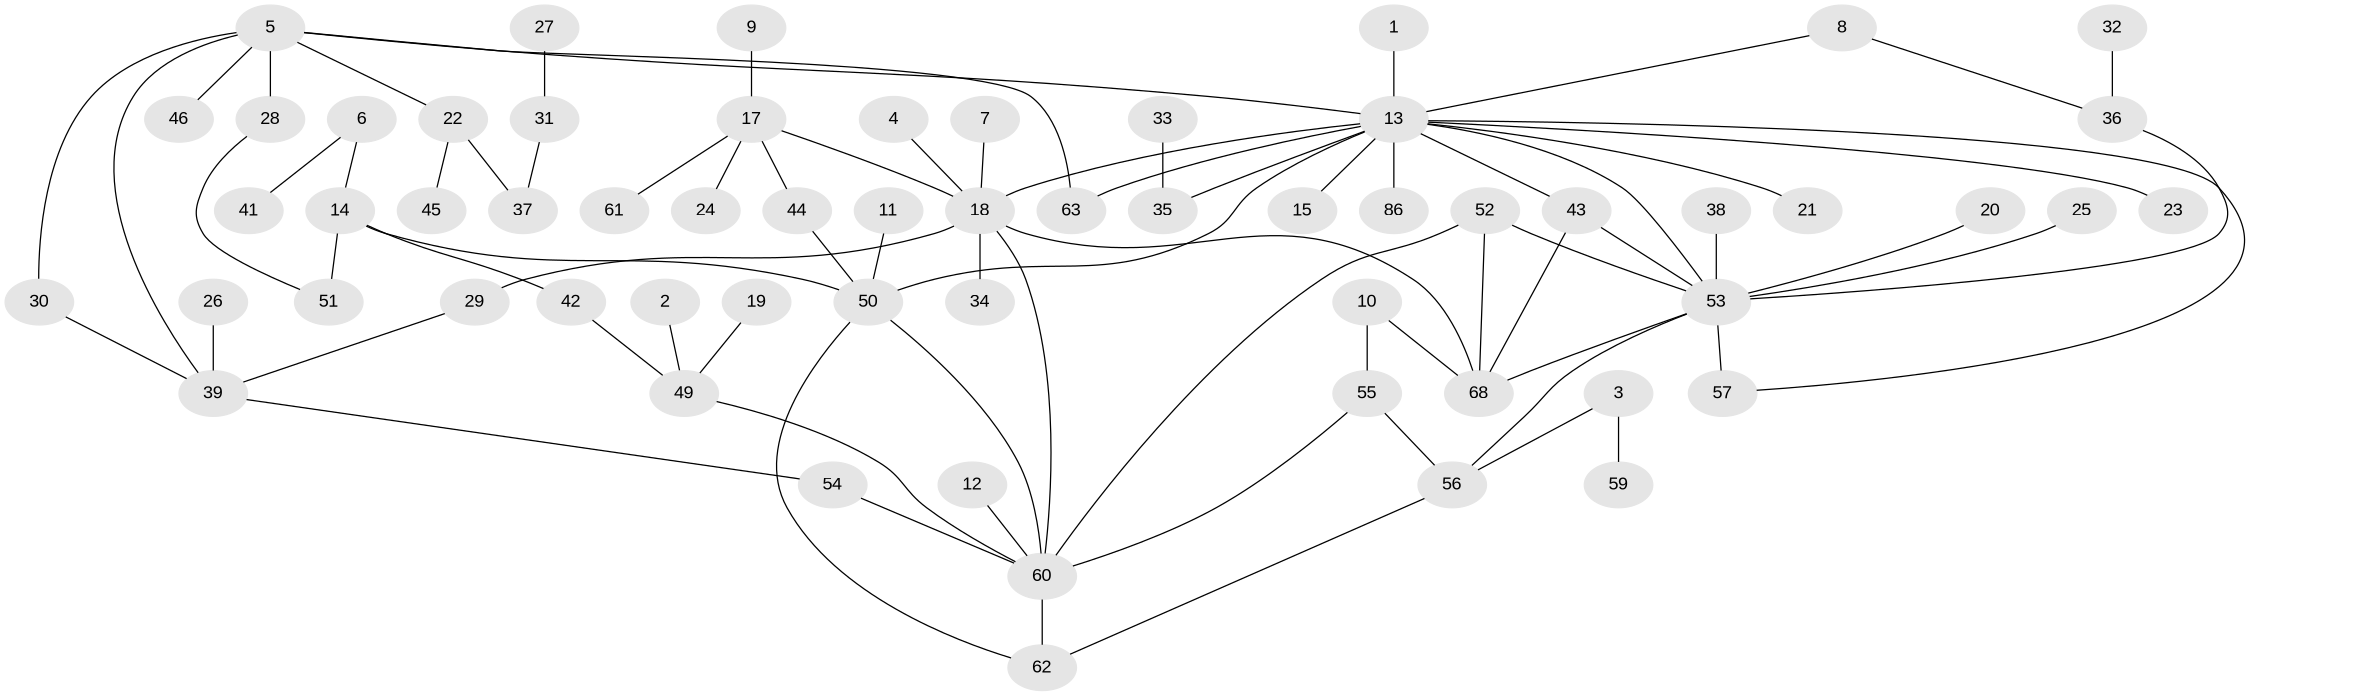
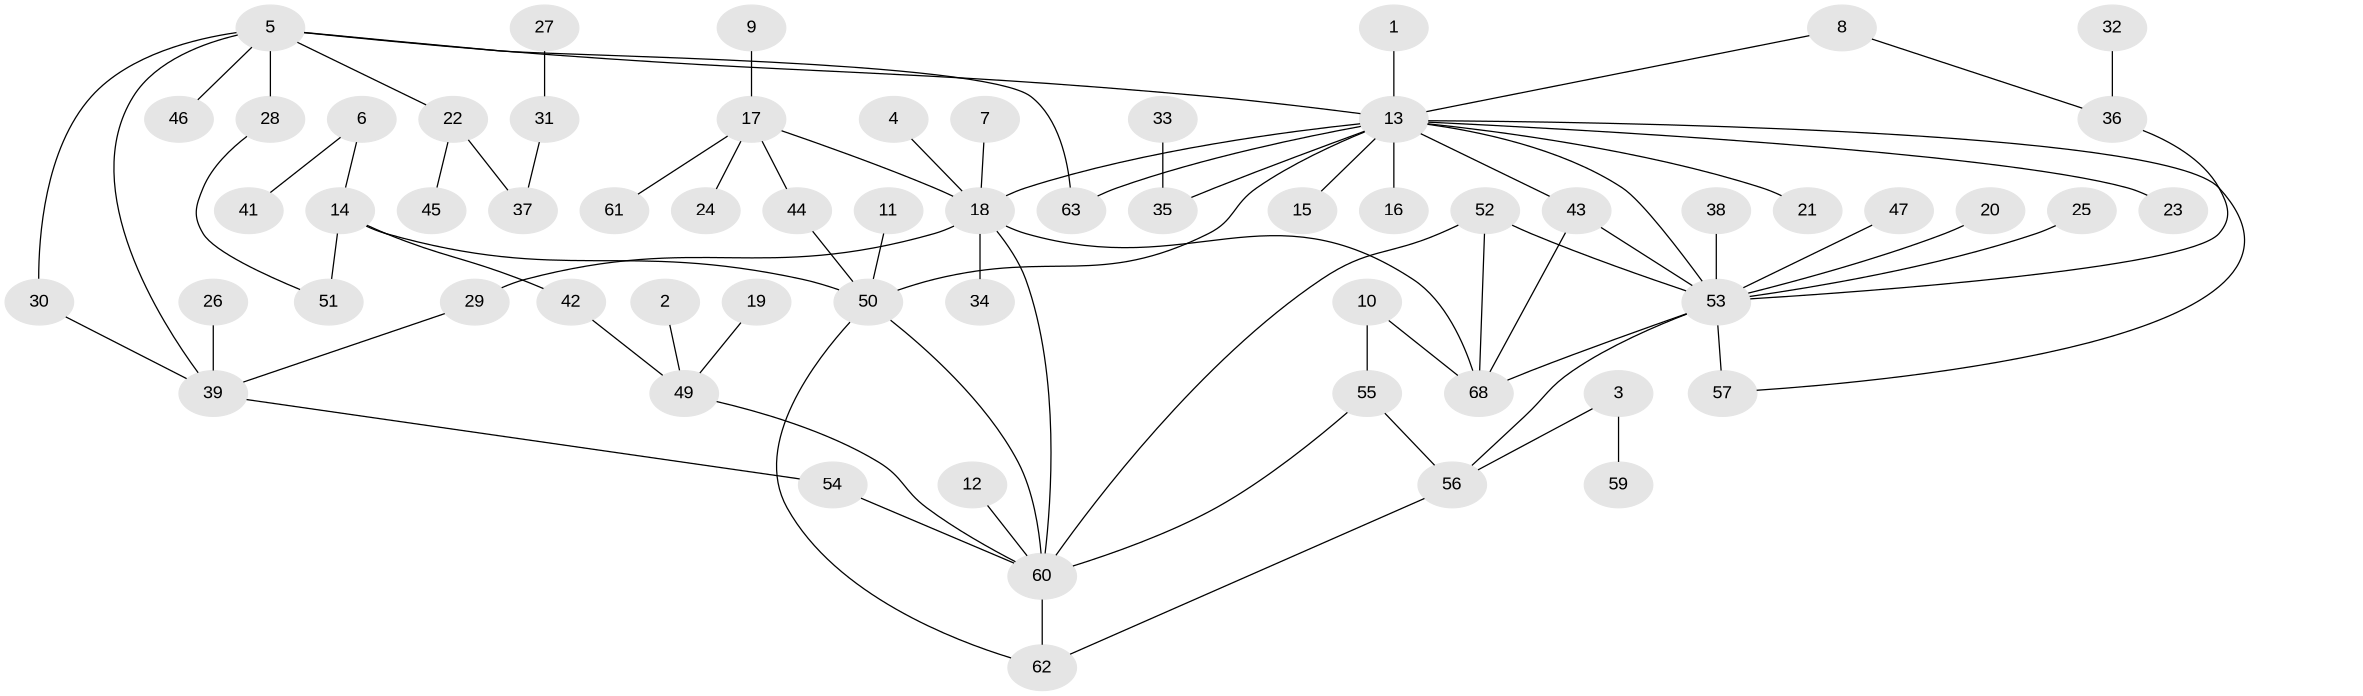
  graph {
    fontname="Liberation Sans"
    node [color=gray90 fontname="Liberation Sans" style=filled]
    edge [fontname="Liberation Sans" weight=1.0]
    1
    13
    18
    63
    50
    15
-   16 [label=86]
+   16
    21
    23
    35
    43
    53
    57
    2
    49
    60
    3
    56
    59
    62
    4
    n22 [label=68]
    29
    34
    5
    22
    28
    30
    39
    46
    37
    45
    51
    54
    6
    14
    41
    42
    7
    8
    36
    9
    17
    24
    44
    61
    10
    55
    11
    12
    19
    20
    25
    26
    27
    31
    32
    33
    38
+   47
    52
    1 -- 13
    13 -- 18
    13 -- 63
    13 -- 50
    13 -- 15
    13 -- 16
    13 -- 21
    13 -- 23
    13 -- 35
    13 -- 43
    13 -- 53
    13 -- 57
    18 -- 60
    18 -- n22
    18 -- 29
    18 -- 34
    50 -- 60
    50 -- 62
    43 -- 53
    43 -- n22
    53 -- 57
    53 -- 56
    53 -- n22
    2 -- 49
    49 -- 60
    60 -- 62
    3 -- 56
    3 -- 59
    56 -- 62
    4 -- 18
    29 -- 39
    5 -- 13
    5 -- 63
    5 -- 22
    5 -- 28
    5 -- 30
    5 -- 39
    5 -- 46
    22 -- 37
    22 -- 45
    28 -- 51
    30 -- 39
    39 -- 54
    54 -- 60
    6 -- 14
    6 -- 41
    14 -- 50
    14 -- 51
    14 -- 42
    42 -- 49
    7 -- 18
    8 -- 13
    8 -- 36
    36 -- 53
    9 -- 17
    17 -- 18
    17 -- 24
    17 -- 44
    17 -- 61
    44 -- 50
    10 -- n22
    10 -- 55
    55 -- 60
    55 -- 56
    11 -- 50
    12 -- 60
    19 -- 49
    20 -- 53
    25 -- 53
    26 -- 39
    27 -- 31
    31 -- 37
    32 -- 36
    33 -- 35
    38 -- 53
+   47 -- 53
    52 -- 53
    52 -- 60
    52 -- n22
  }
